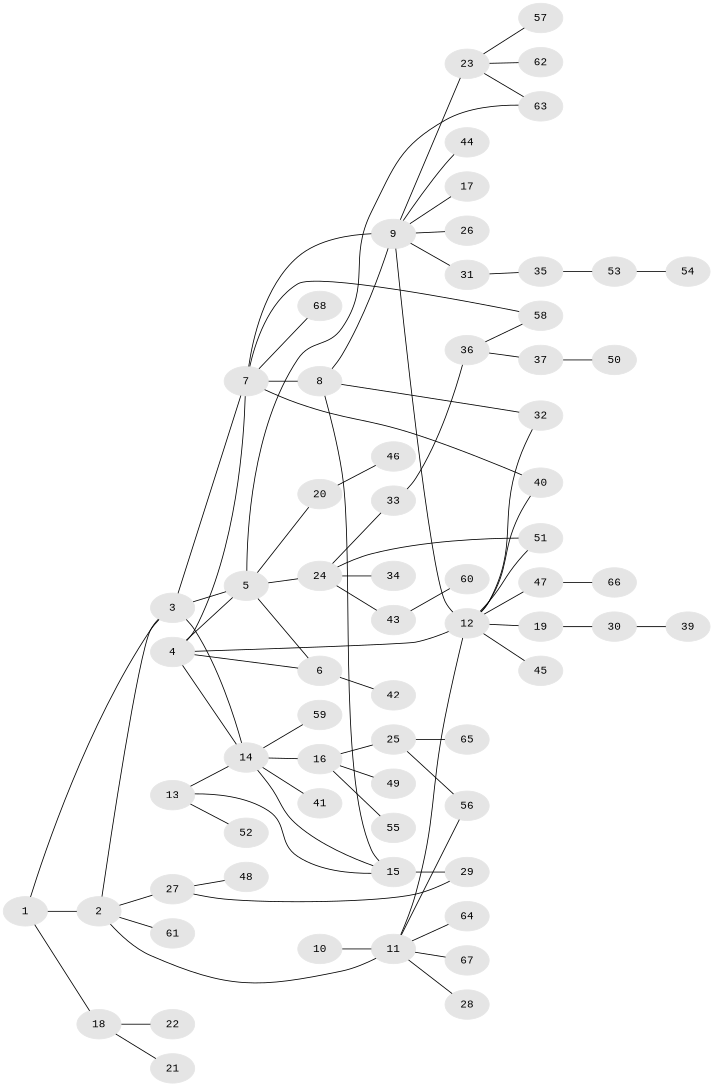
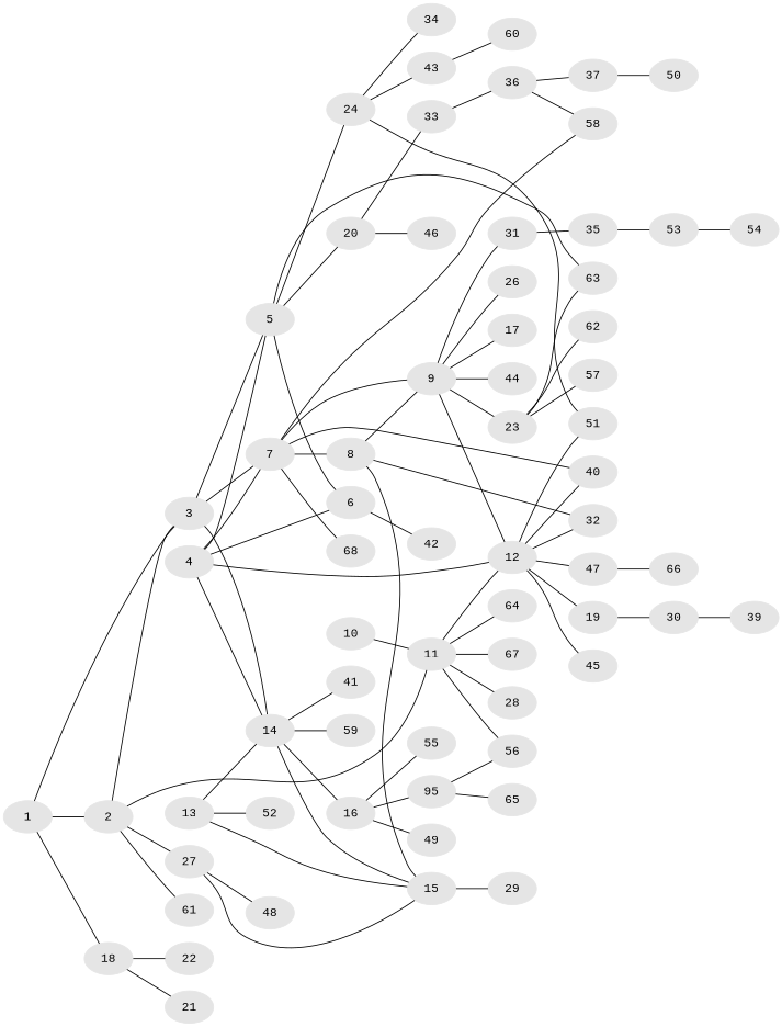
  graph {
    fontname="Liberation Mono"
    rankdir=LR
    node [color=gray90 fontname="Liberation Mono" style=filled]
    edge [fontname="Liberation Mono"]
    1
    2
    3
    18
    11
    27
    61
    5
    7
    14
    22
    21
    12
    28
    56
    64
    67
    29
    48
    6
    20
    24
    63
    8
    9
    40
    58
    68
    15
    16
    41
    59
    4
    42
    32
    19
    45
    47
    51
    46
    33
    34
    43
    17
    23
    26
    31
    44
    57
    62
    35
    10
    30
    66
    13
    52
-   25
+   25 [label=95]
    49
    55
    65
    39
    36
    60
    53
    37
    54
    50
    1 -- 2
    1 -- 3
    1 -- 18
    2 -- 3
    2 -- 11
    2 -- 27
    2 -- 61
    3 -- 5
    3 -- 7
    3 -- 14
    18 -- 22
    18 -- 21
    11 -- 12
    11 -- 28
    11 -- 56
    11 -- 64
    11 -- 67
-   27 -- 29
+   27 -- 15
    27 -- 48
    5 -- 6
    5 -- 20
    5 -- 24
    5 -- 63
    7 -- 8
    7 -- 9
    7 -- 40
    7 -- 58
    7 -- 68
    14 -- 15
    14 -- 16
    14 -- 41
    14 -- 59
    12 -- 40
    12 -- 32
    12 -- 19
    12 -- 45
    12 -- 47
    12 -- 51
    6 -- 42
    20 -- 46
    24 -- 51
-   24 -- 33
+   20 -- 33
    24 -- 34
    24 -- 43
    8 -- 9
    8 -- 15
    8 -- 32
    9 -- 12
    9 -- 17
    9 -- 23
    9 -- 26
    9 -- 31
    9 -- 44
    15 -- 29
    16 -- 25
    16 -- 49
    16 -- 55
    4 -- 5
    4 -- 7
    4 -- 14
    4 -- 12
    4 -- 6
    19 -- 30
    47 -- 66
    33 -- 36
    43 -- 60
    23 -- 63
    23 -- 57
    23 -- 62
    31 -- 35
    35 -- 53
    10 -- 11
    30 -- 39
    13 -- 14
    13 -- 15
    13 -- 52
    25 -- 56
    25 -- 65
    36 -- 58
    36 -- 37
    53 -- 54
    37 -- 50
  }
